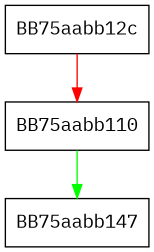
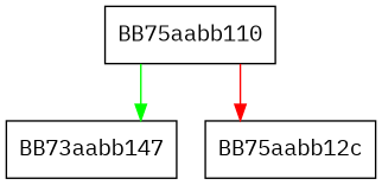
  digraph {
    fontname="IBM Plex Mono"
    splines=ortho
    node [fontname="IBM Plex Mono" shape=box]
    edge [fontname="IBM Plex Mono"]
    BB75aabb110
-   BB75aabb147
+   BB75aabb147 [label=BB73aabb147]
    BB75aabb12c
    BB75aabb110 -> BB75aabb147 [color=green]
-   BB75aabb12c -> BB75aabb110 [color=red]
+   BB75aabb110 -> BB75aabb12c [color=red]
  }
